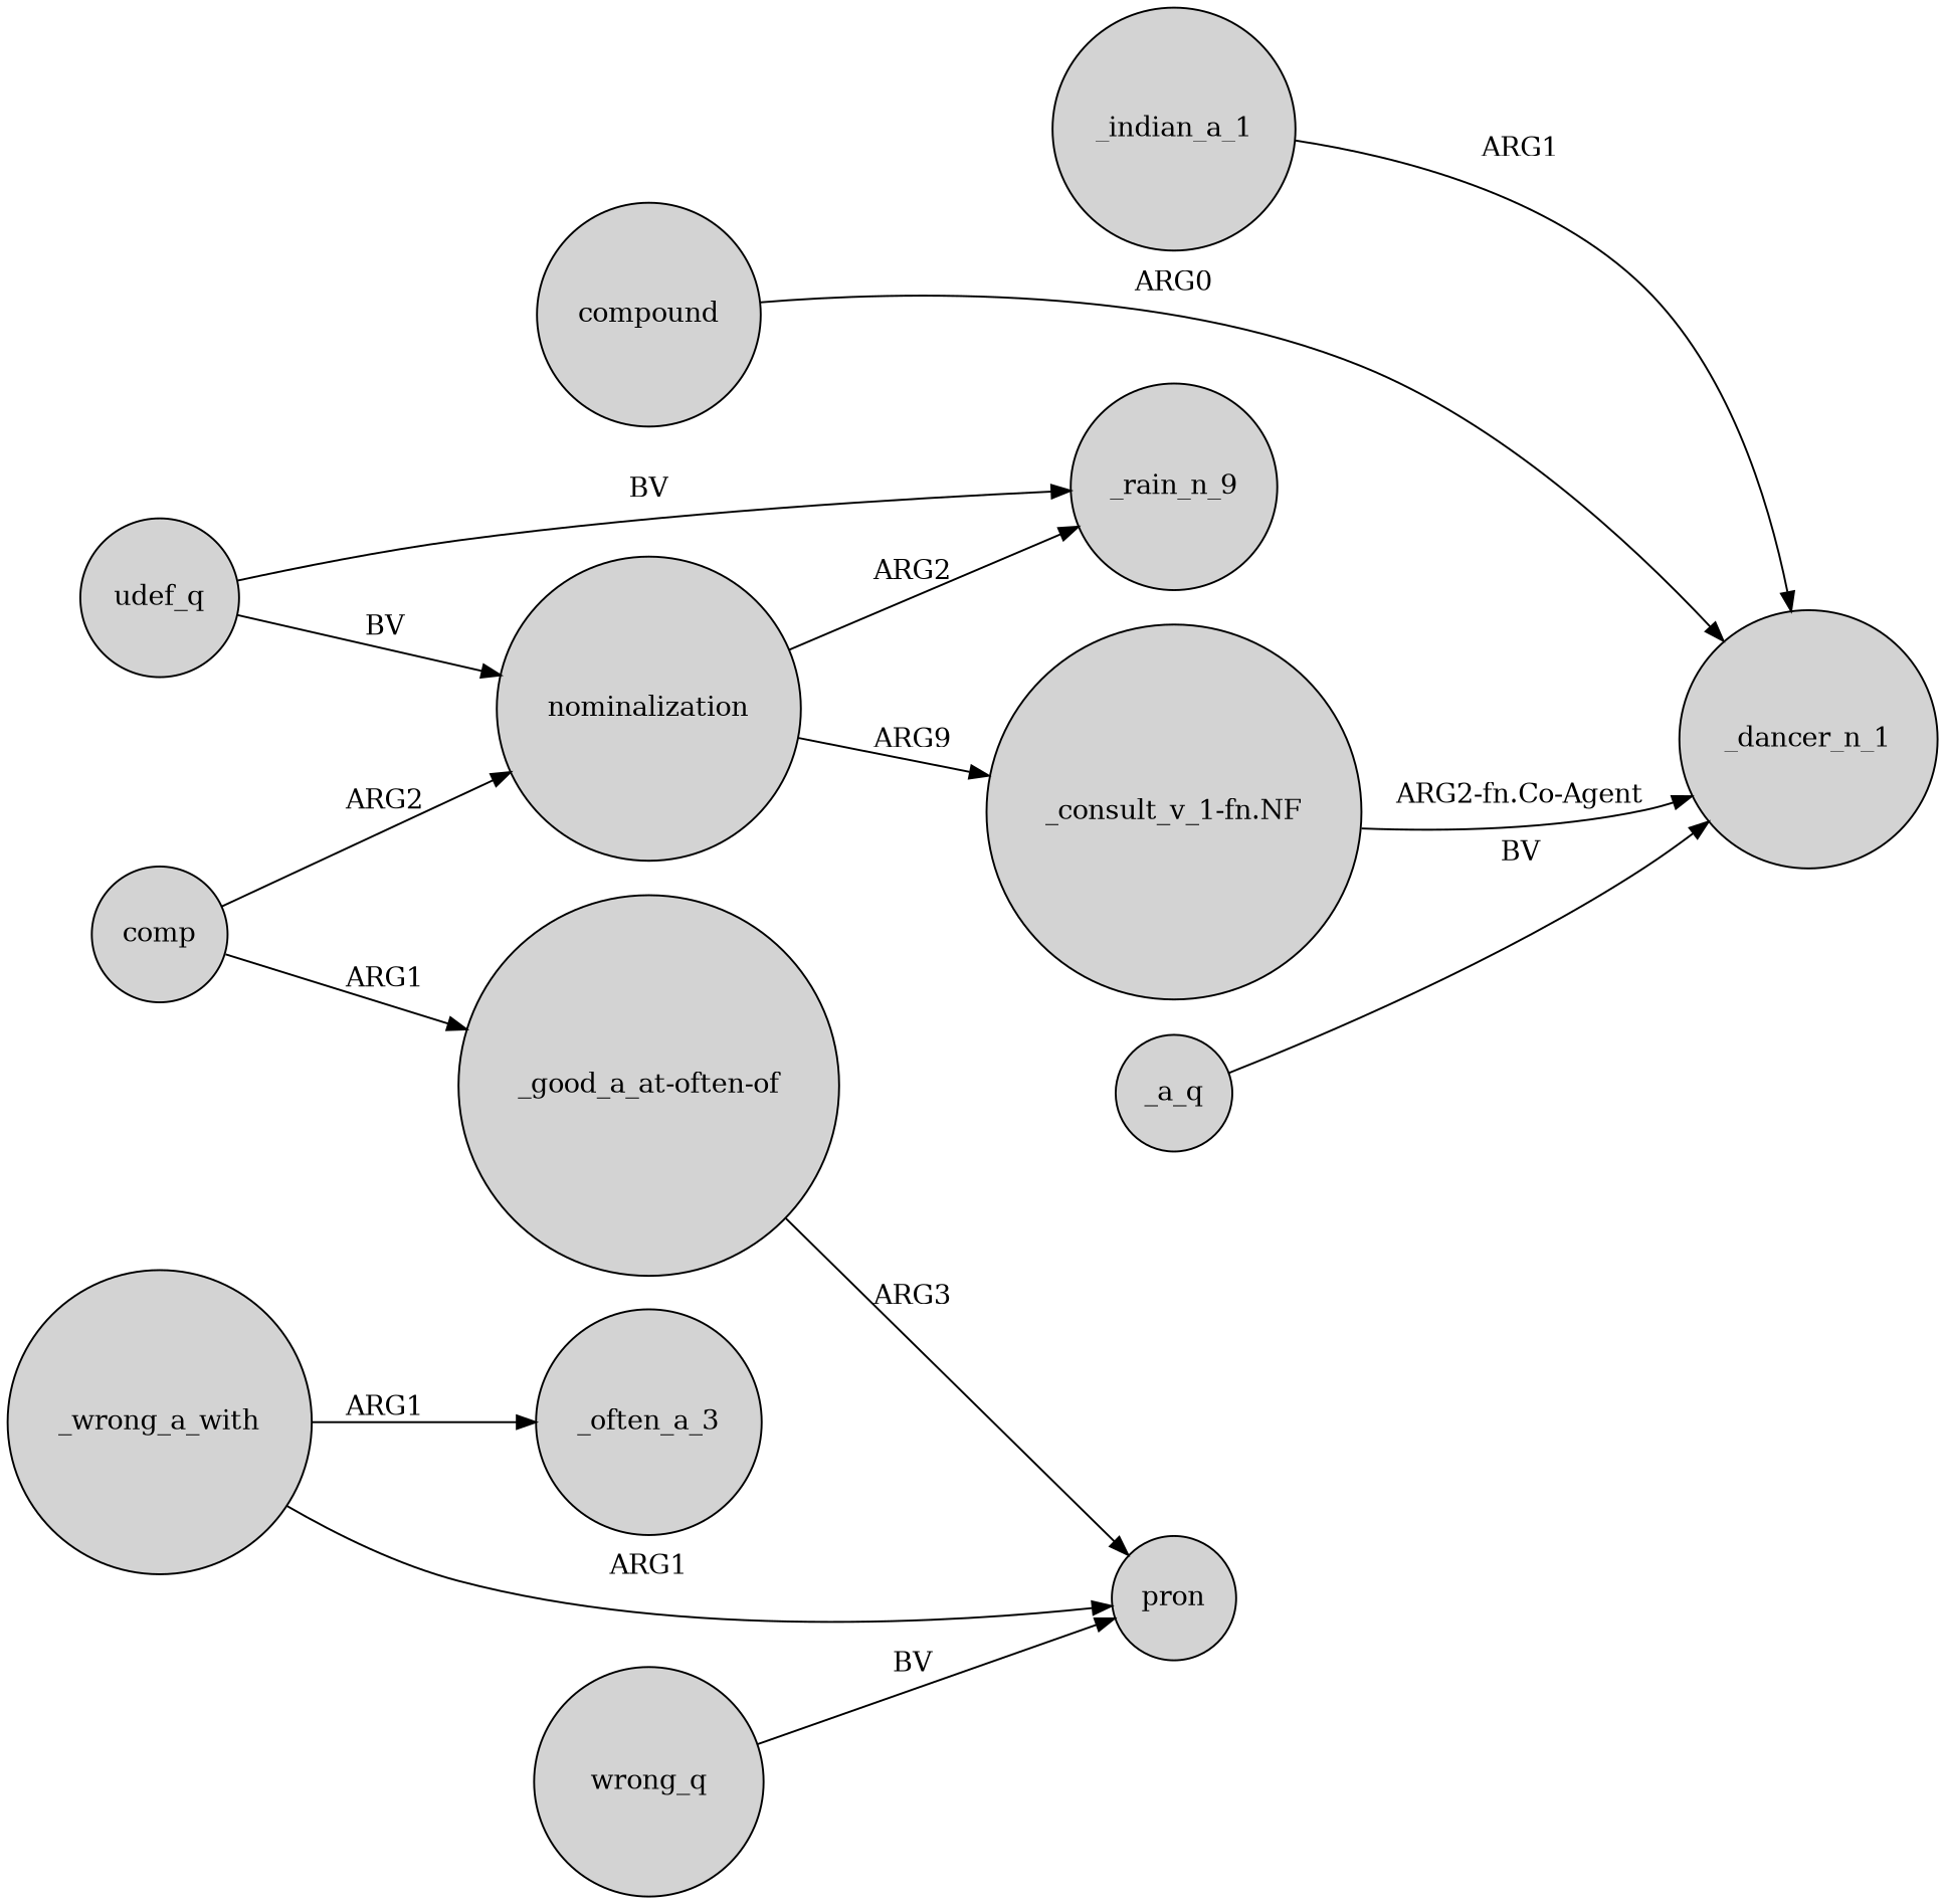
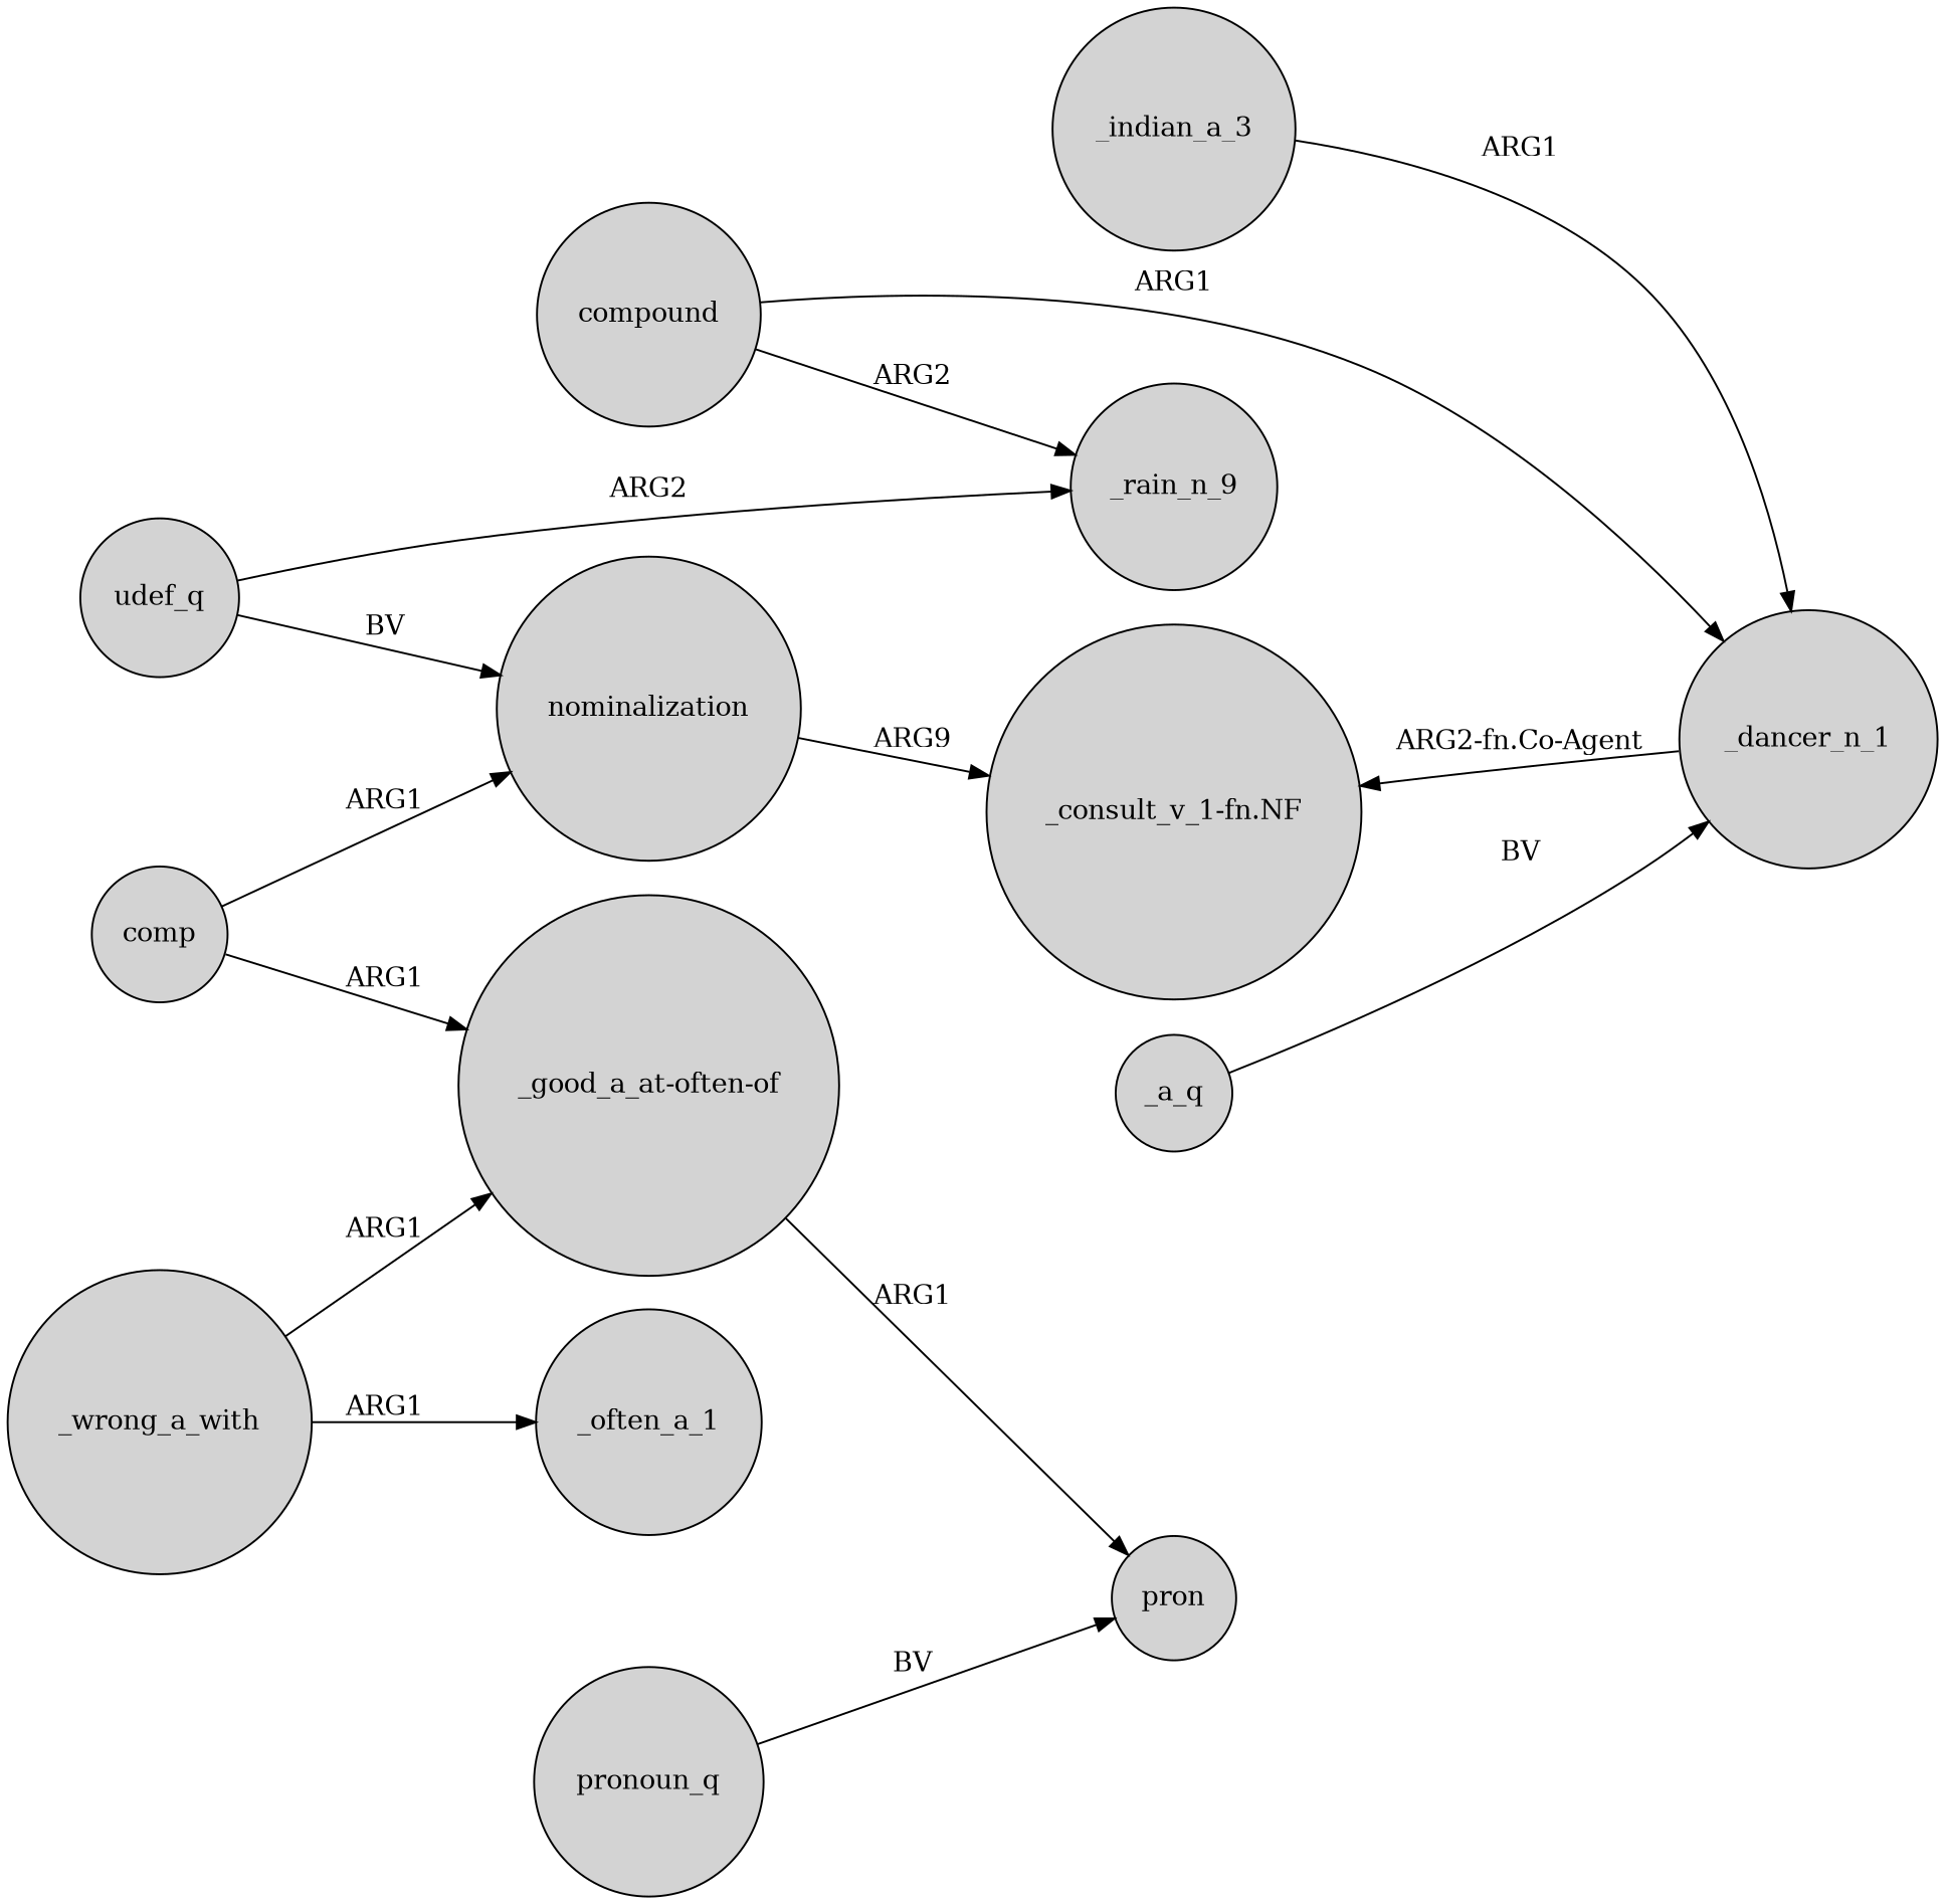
  digraph {
    rankdir=LR
    node [shape=circle style=filled]
    nominalization
    "_consult_v_1-fn.NF"
    _dancer_n_1
-   _indian_a_1
+   _indian_a_1 [label=_indian_a_3]
    comp
    n6 [label="_good_a_at-often-of"]
    pron
    udef_q
    n9 [label=_rain_n_9]
    compound
    _wrong_a_with
-   _often_a_1 [label=_often_a_3]
+   _often_a_1
    _a_q
-   pronoun_q [label=wrong_q]
+   pronoun_q
    nominalization -> "_consult_v_1-fn.NF" [label=ARG9]
-   "_consult_v_1-fn.NF" -> _dancer_n_1 [label="ARG2-fn.Co-Agent"]
+   _dancer_n_1 -> "_consult_v_1-fn.NF" [label="ARG2-fn.Co-Agent"]
    _indian_a_1 -> _dancer_n_1 [label=ARG1]
-   comp -> nominalization [label=ARG2]
+   comp -> nominalization [label=ARG1]
    comp -> n6 [label=ARG1]
-   n6 -> pron [label=ARG3]
+   n6 -> pron [label=ARG1]
    udef_q -> nominalization [label=BV]
-   udef_q -> n9 [label=BV]
-   compound -> _dancer_n_1 [label=ARG0]
-   nominalization -> n9 [label=ARG2]
-   _wrong_a_with -> pron [label=ARG1]
+   udef_q -> n9 [label=ARG2]
+   compound -> _dancer_n_1 [label=ARG1]
+   compound -> n9 [label=ARG2]
+   _wrong_a_with -> n6 [label=ARG1]
    _wrong_a_with -> _often_a_1 [label=ARG1]
    _a_q -> _dancer_n_1 [label=BV]
    pronoun_q -> pron [label=BV]
  }
